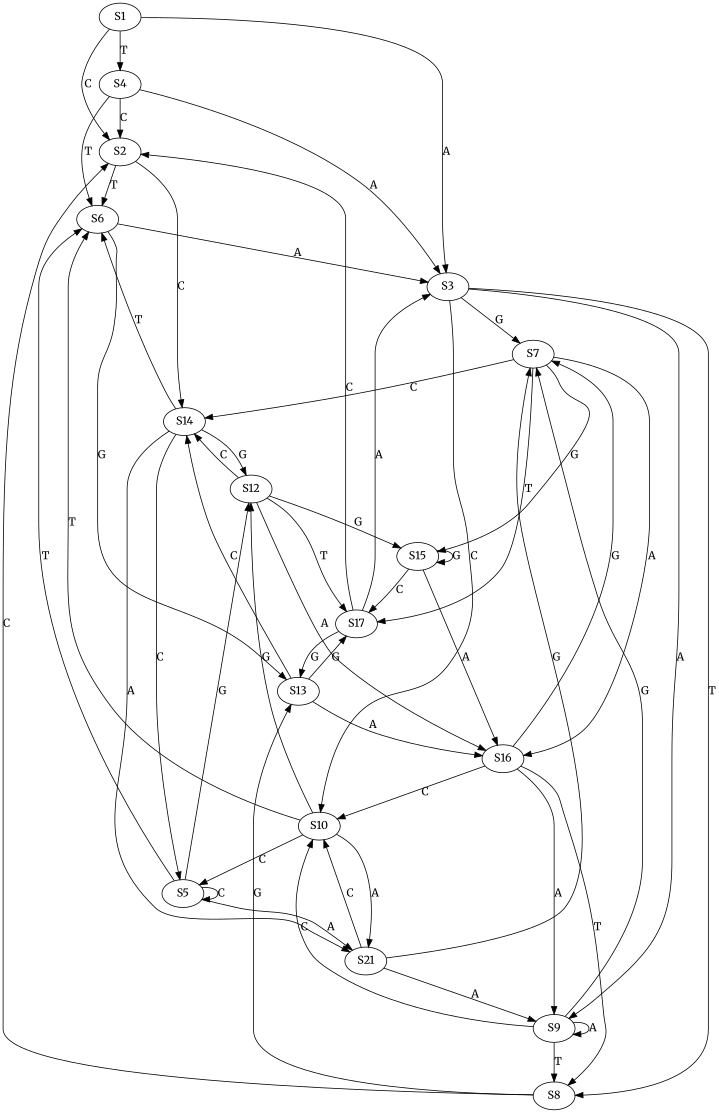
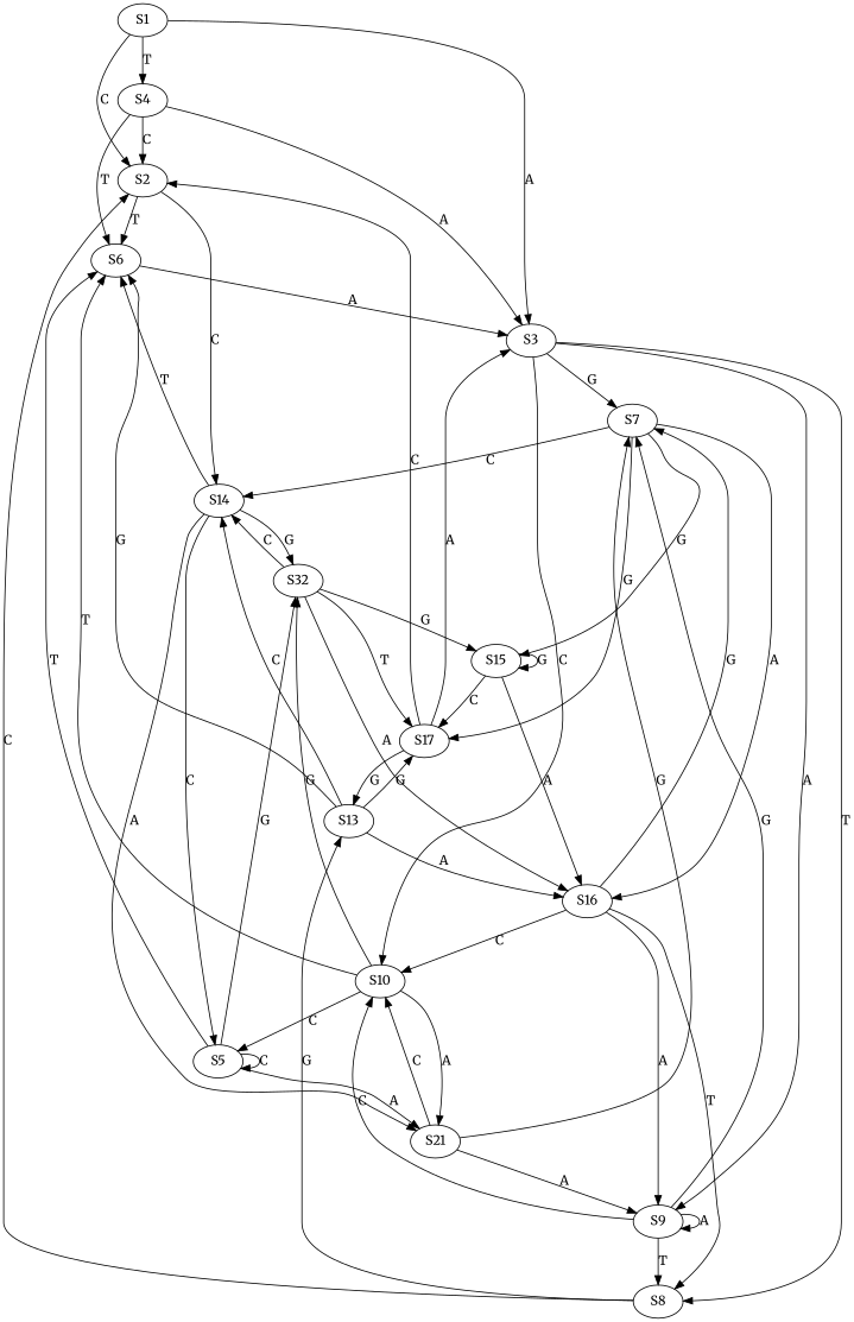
  strict digraph {
    fontname=Merriweather
    node [fontname=Merriweather]
    edge [fontname=Merriweather]
    S1
    S2
    S3
    S4
    S6
    S14
    S7
    S8
    S9
    S10
    S5
    n12 [label=S21]
-   S12
+   S12 [label=S32]
    S13
    S15
    S16
    S17
    S1 -> S2 [label=C]
    S1 -> S3 [label=A]
    S1 -> S4 [label=T]
    S2 -> S6 [label=T]
    S2 -> S14 [label=C]
    S3 -> S7 [label=G]
    S3 -> S8 [label=T]
    S3 -> S9 [label=A]
    S3 -> S10 [label=C]
    S4 -> S2 [label=C]
    S4 -> S3 [label=A]
    S4 -> S6 [label=T]
    S6 -> S3 [label=A]
-   S6 -> S13 [label=G]
+   S13 -> S6 [label=G]
    S14 -> S6 [label=T]
    S14 -> S5 [label=C]
    S14 -> n12 [label=A]
    S14 -> S12 [label=G]
    S7 -> S14 [label=C]
    S7 -> S15 [label=G]
    S7 -> S16 [label=A]
-   S7 -> S17 [label=T]
+   S7 -> S17 [label=G]
    S8 -> S2 [label=C]
    S8 -> S13 [label=G]
    S9 -> S7 [label=G]
    S9 -> S8 [label=T]
    S9 -> S9 [label=A]
    S9 -> S10 [label=C]
    S10 -> S6 [label=T]
    S10 -> S5 [label=C]
    S10 -> n12 [label=A]
    S10 -> S12 [label=G]
    S5 -> S6 [label=T]
    S5 -> S5 [label=C]
    S5 -> n12 [label=A]
    S5 -> S12 [label=G]
    n12 -> S7 [label=G]
    n12 -> S9 [label=A]
    n12 -> S10 [label=C]
    S12 -> S14 [label=C]
    S12 -> S15 [label=G]
    S12 -> S16 [label=A]
    S12 -> S17 [label=T]
    S13 -> S14 [label=C]
    S13 -> S16 [label=A]
    S13 -> S17 [label=G]
    S15 -> S15 [label=G]
    S15 -> S16 [label=A]
    S15 -> S17 [label=C]
    S16 -> S7 [label=G]
    S16 -> S8 [label=T]
    S16 -> S9 [label=A]
    S16 -> S10 [label=C]
    S17 -> S2 [label=C]
    S17 -> S3 [label=A]
    S17 -> S13 [label=G]
  }
